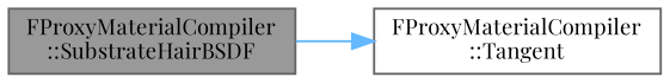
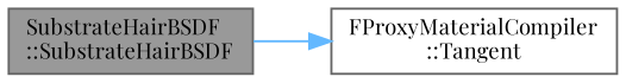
  digraph {
    rankdir=LR
    fontname="Playfair Display"
    node [fontname="Playfair Display" fontsize=10 shape=box style=filled]
-   n1 [color=gray40 fillcolor=grey60 fontcolor=black height=0.2 label="FProxyMaterialCompiler\l::SubstrateHairBSDF" width=0.4]
+   n1 [color=gray40 fillcolor=grey60 fontcolor=black height=0.2 label="SubstrateHairBSDF\l::SubstrateHairBSDF" width=0.4]
    n2 [color=grey40 fillcolor=white height=0.2 label="FProxyMaterialCompiler\l::Tangent" width=0.4]
    n1 -> n2 [color=steelblue1 fontname="Playfair Display" fontsize=10 labelfontname=Helvetica labelfontsize=10 style=solid]
  }
